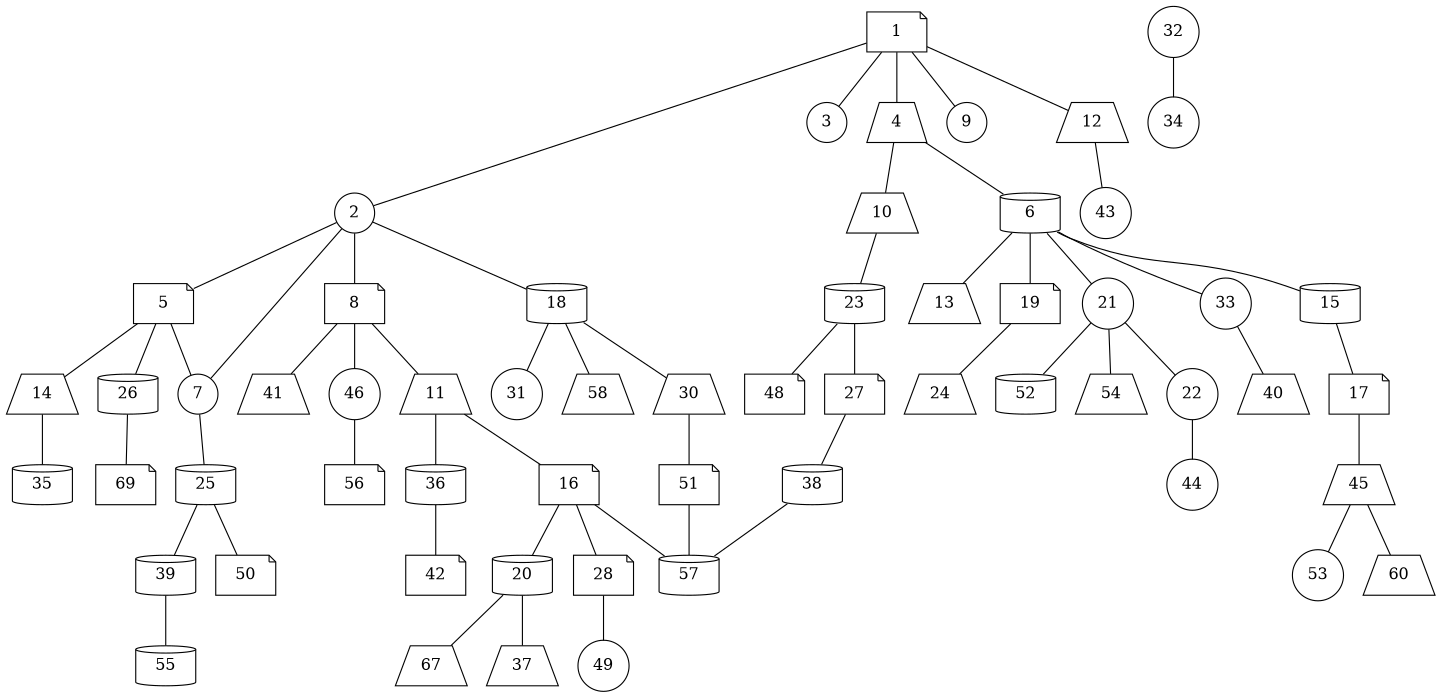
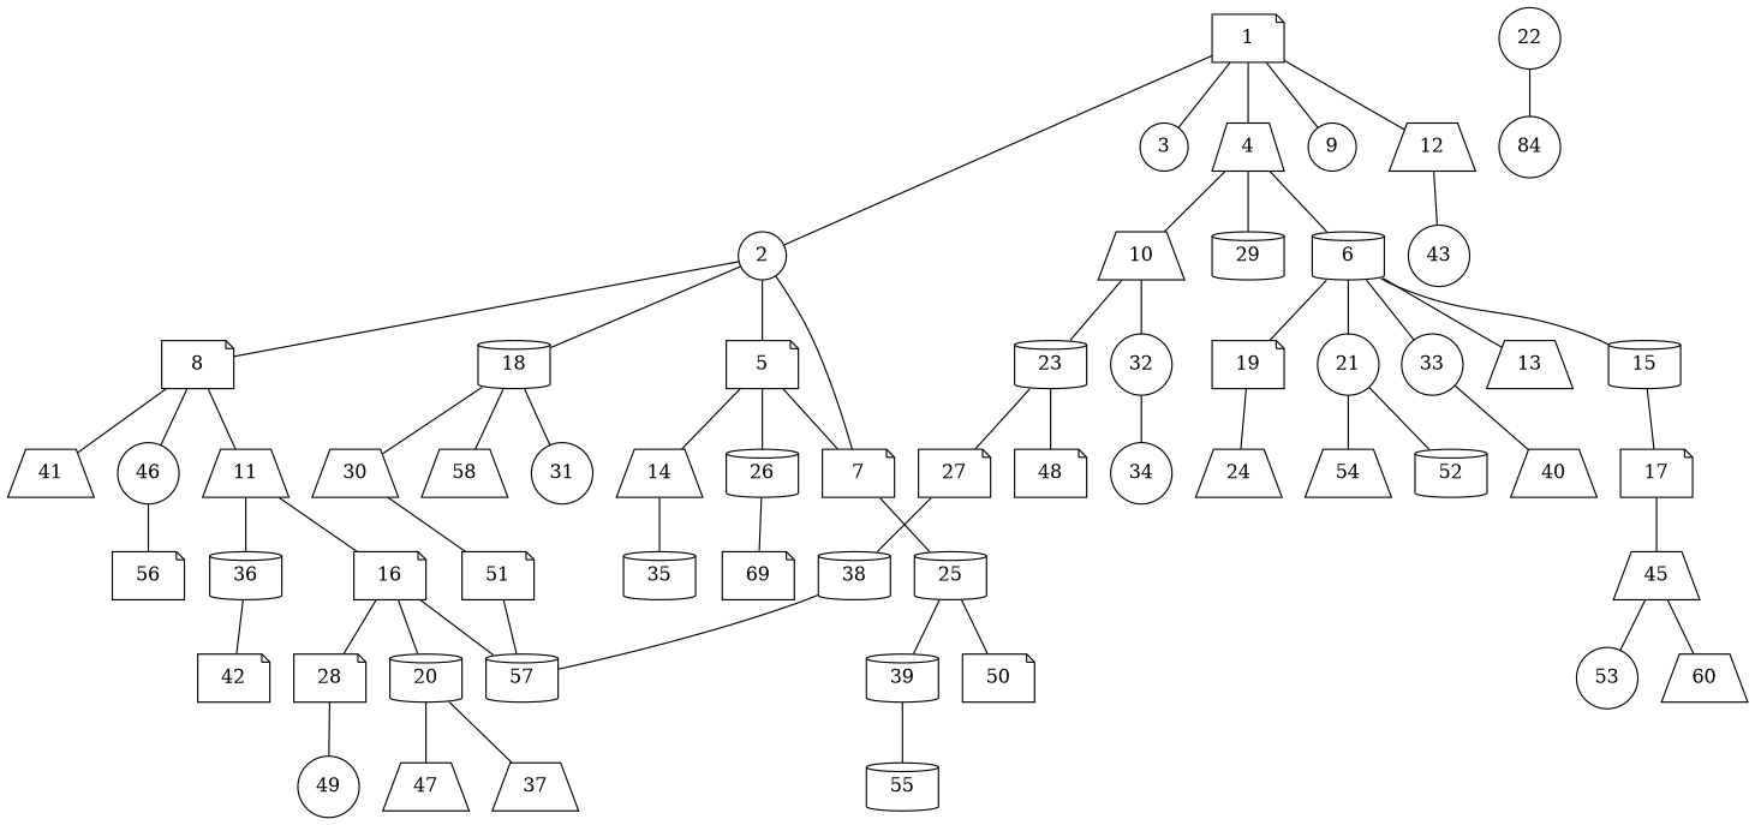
  graph {
    node [shape=trapezium]
    1 [shape=note]
    2 [shape=circle]
    3 [shape=circle]
    4
    9 [shape=circle]
    12
    5 [shape=note]
-   7 [shape=circle]
+   7 [shape=note]
    8 [shape=note]
    18 [shape=cylinder]
    6 [shape=cylinder]
    10
+   29 [shape=cylinder]
    43 [shape=circle]
    14
    26 [shape=cylinder]
    25 [shape=cylinder]
    11
    41
    46 [shape=circle]
    30
    31 [shape=circle]
    58
    13
    15 [shape=cylinder]
    19 [shape=note]
    21 [shape=circle]
    33 [shape=circle]
    23 [shape=cylinder]
    32 [shape=circle]
    35 [shape=cylinder]
    n32 [label=69 shape=note]
    39 [shape=cylinder]
    50 [shape=note]
    16 [shape=note]
    36 [shape=cylinder]
    56 [shape=note]
    51 [shape=note]
    17 [shape=note]
    24
    22 [shape=circle]
    52 [shape=cylinder]
    54
    40
    27 [shape=note]
    48 [shape=note]
    34 [shape=circle]
    45
-   44 [shape=circle]
+   44 [shape=circle label=84]
    55 [shape=cylinder]
    20 [shape=cylinder]
    28 [shape=note]
    57 [shape=cylinder]
    42 [shape=note]
    38 [shape=cylinder]
    37
-   47 [label=67]
+   47
    49 [shape=circle]
    53 [shape=circle]
    60
    1 -- 2
    1 -- 3
    1 -- 4
    1 -- 9
    1 -- 12
    2 -- 5
    2 -- 7
    2 -- 8
    2 -- 18
    4 -- 6
    4 -- 10
+   4 -- 29
    12 -- 43
    5 -- 7
    5 -- 14
    5 -- 26
    7 -- 25
    8 -- 11
    8 -- 41
    8 -- 46
    18 -- 30
    18 -- 31
    18 -- 58
    6 -- 13
    6 -- 15
    6 -- 19
    6 -- 21
    6 -- 33
    10 -- 23
+   10 -- 32
    14 -- 35
    26 -- n32
    25 -- 39
    25 -- 50
    11 -- 16
    11 -- 36
    46 -- 56
    30 -- 51
    15 -- 17
    19 -- 24
-   21 -- 22
    21 -- 52
    21 -- 54
    33 -- 40
    23 -- 27
    23 -- 48
    32 -- 34
    39 -- 55
    16 -- 20
    16 -- 28
    16 -- 57
    36 -- 42
    51 -- 57
    17 -- 45
    22 -- 44
    27 -- 38
    45 -- 53
    45 -- 60
    20 -- 37
    20 -- 47
    28 -- 49
    38 -- 57
  }
